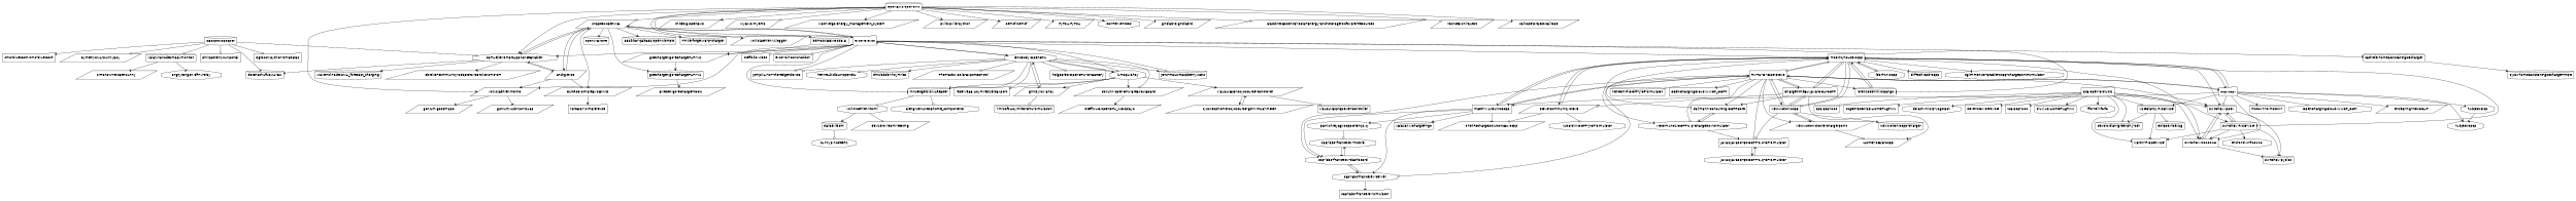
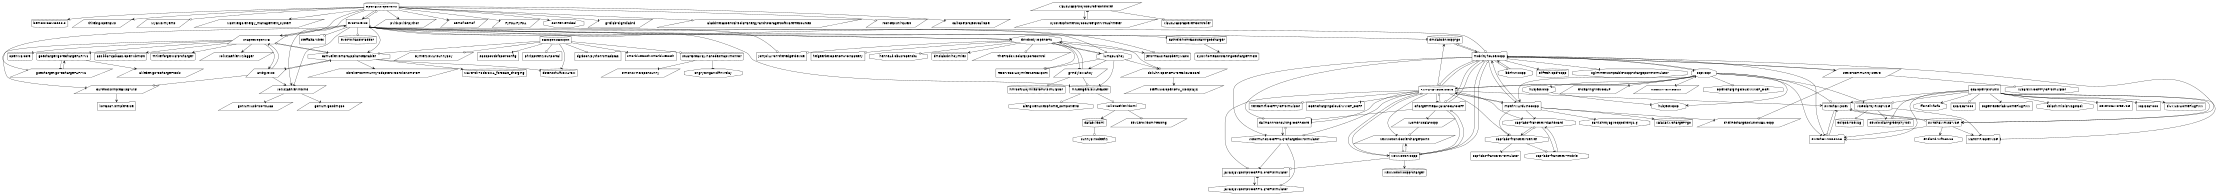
  digraph {
    fontname="DejaVu Sans"
    node [fontname="DejaVu Sans" shape=cylinder]
    edge [arrowhead=odot fontname="DejaVu Sans"]
    "OpenEMS/openems" [l="25.344,-18.757"]
    "bemoss/BEMOSS3.5" [l="25.307,-18.749"]
    "thliebig/openEMS" [l="-9.541,47.201" shape=parallelogram]
    "MyEMS/myems" [l="25.308,-18.718" shape=parallelogram]
    "Matrixeigs/energy_management_system" [l="24.526,32.025" shape=parallelogram]
    "volkszaehler/mbmd" [l="25.363,-18.771" shape=parallelogram]
    "evcc-io/evcc" [l="25.403,-18.788" shape=folder]
    "pvlib/pvlib-python" [l="25.912,-18.882" shape=parallelogram]
    "oemof/oemof" [l="25.952,-18.81" shape=parallelogram]
    "PyPSA/PyPSA" [l="25.968,-18.842" shape=parallelogram]
    "SanPen/GridCal" [l="26.015,-18.863" shape=octagon]
    "snaptec/openWB" [l="25.347,-18.804" shape=parallelogram]
    "gridlab-d/gridlab-d" [l="26.114,-18.9" shape=parallelogram]
    "aladdine/Essential-Solar-Energy-and-Storage-Software-Resources" [l="25.339,-18.723" shape=parallelogram]
    "rconcep/snl-quest" [l="25.324,-18.737" shape=parallelogram]
    "calliope-project/calliope" [l="25.926,-18.804" shape=parallelogram]
    "gonium/gosdm630" [l="25.363,-18.734" shape=parallelogram]
    "gonium/usb-iso-rs485" [l="25.372,-18.754" shape=parallelogram]
    "camueller/SmartApplianceEnabler" [l="25.315,-18.818" shape=octagon]
    "steff393/wbec" [l="25.437,-18.801" shape=folder]
    "evcc-io/hassio-addon" [l="25.411,-18.814"]
    "tbnobody/OpenDTU" [l="25.445,-18.728" shape=octagon]
    "goecharger/go-eCharger-API-v2" [l="25.387,-18.821" shape=parallelogram]
    "jomjol/AI-on-the-edge-device" [l="-39.385,40.252" shape=folder]
    "lumapu/ahoy" [l="25.42,-18.72" shape=octagon]
    "mruettgers/SMLReader" [l="25.455,-18.756"]
-   "lorenzodonini/ocpp-go" [l="25.462,-18.864"]
+   "lorenzodonini/ocpp-go" [l="25.462,-18.864" label="dmslabsbr/ocpp-go"]
    "jens-maus/RaspberryMatic" [l="-41.389,41.368"]
    "mobilityhouse/ocpp" [l="25.486,-18.902" shape=folder]
    "cathiele/homeassistant-goecharger" [l="25.4,-18.757"]
    "CurtRod/SimpleEVSE-WiFi" [l="25.3,-18.788" shape=parallelogram]
    "andig/evcc" [l="25.323,-18.796" shape=parallelogram]
    "openWB/core" [l="25.348,-18.826"]
    "goecharger/go-eCharger-API-v1" [l="25.368,-18.834"]
    "a529987659852/openwbmqtt" [l="25.339,-18.783"]
    "Tinkerforge/warp-charger" [l="25.334,-18.837"]
    "volkszaehler/vzlogger" [l="10.586,-28.546" shape=parallelogram]
    "datenschuft/SMA-EM" [l="25.276,-18.837"]
    "Maverick78de/SMA_forecast_charging" [l="25.289,-18.819"]
    "iobroker-community-adapters/ioBroker.sma-em" [l="25.305,-18.839" shape=parallelogram]
    "grindylow/ahoy" [l="25.471,-18.719" shape=parallelogram]
    "dokuhn/openDTU-BreakoutBoard" [l="25.428,-18.692" shape=parallelogram]
    "helgeerbe/OpenDTU-OnBattery" [l="25.461,-18.7" shape=folder]
    "reserve85/HoymilesZeroExport" [l="25.435,-18.705" shape=folder]
    "henne49/dbus-opendtu" [l="25.475,-18.7" shape=octagon]
    "dmslabsbr/hoymiles" [l="25.459,-18.683"]
    "ThePradox/SolarExportControl" [l="25.45,-18.704" shape=parallelogram]
    "KlausLi/Esp-Soyosource-Controller" [l="25.403,-18.668" shape=parallelogram]
    "volkszaehler/libsml" [l="25.507,-18.744" shape=octagon]
    "alengwenus/esphome_components" [l="25.481,-18.764" shape=octagon]
    "steve-community/steve" [l="25.53,-18.91" shape=parallelogram]
-   "RWTH-i5-IDSG/steve" [l="25.509,-18.906" shape=folder]
+   "RWTH-i5-IDSG/steve" [l="25.509,-18.906"]
    "lbbrhzn/ocpp" [l="25.457,-18.892" shape=octagon]
    "matth-x/ArduinoOcpp" [l="25.514,-18.932" shape=folder]
    "ChargeTimeEU/Java-OCA-OCPP" [l="25.518,-18.891" shape=folder]
    "SwitchEV/josev" [l="25.494,-18.952"]
    "NewMotion/ocpp" [l="25.51,-18.878"]
    "dallmann-consulting/OCPP.Core" [l="25.489,-18.883" shape=folder]
    "elifTech/cpd-ocpp" [l="25.537,-18.889"]
    "victormunoz/OCPP-1.6-Chargebox-Simulator" [l="25.493,-18.868" shape=octagon]
    "oglimmer/scriptable-ocpp-chargepoint-simulator" [l="25.453,-18.91" shape=octagon]
    "SwitchEV/RISE-V2G" [l="25.487,-18.971"]
    "SwitchEV/iso15118" [l="25.481,-18.957" shape=folder]
-   "ocpi/ocpi" [l="25.474,-18.937" shape=folder]
+   "ocpi/ocpi" [l="25.474,-18.937" shape=octagon]
    "syssi/homeassistant-goecharger-mqtt" [l="25.391,-18.735"]
    "kortas87/simple-evse" [l="25.272,-18.778" shape=folder]
    "akleber/go-eCharger-tools" [l="25.366,-18.856" shape=parallelogram]
    "hm-soft/Hoymiles-DTU-Simulation" [l="25.497,-18.705"]
    "SteffMUC/openDTU_wDisplay2" [l="25.431,-18.671" shape=parallelogram]
    "syssi/esphome-soyosource-gtn-virtual-meter" [l="25.39,-18.65" shape=parallelogram]
    "KlausLi/Esp-Epever-Controller" [l="25.41,-18.644"]
    "dailab/libsml" [l="25.541,-18.737"]
    "devZer0/libsml-testing" [l="25.522,-18.729" shape=parallelogram]
    "ShellRechargeSolutionsEU/ocpp" [l="25.536,-18.926" shape=parallelogram]
    "kubarskii/OCPP-J-CP-Simulator" [l="25.568,-18.911" shape=octagon]
    "JavaIsJavaScript/OCPP-2.0-CP-Simulator" [l="25.51,-18.861" shape=folder]
    "nenecmrf/OCPP-J-CP-Simulator" [l="25.556,-18.892"]
    "sap-labs-france/ev-server" [l="25.552,-18.933" shape=octagon]
    "NewMotion/docile-charge-point" [l="25.529,-18.872" shape=parallelogram]
    "sap-labs-france/ev-dashboard" [l="25.537,-18.939" shape=octagon]
    "OpenChargingCloud/WWCP_OCPP" [l="25.549,-18.909" shape=folder]
    "parikshittyagi/ocppClientJ1.6" [l="25.522,-18.959" shape=octagon]
    "xBlaz3kx/ChargePi-go" [l="25.536,-18.956"]
    "IHomer/scala-ocpp" [l="25.545,-18.872" shape=parallelogram]
-   "SwitchEV/pyslac" [l="25.471,-18.97"]
    "NewMotion/ocpp-charger" [l="25.53,-18.852"]
    "JavaIsJavaScript/OCPP-1.6-CP-Simulator" [l="25.503,-18.844" shape=octagon]
    "endland/wifi15118" [l="25.465,-18.982" shape=octagon]
    "Martin-P/OpenV2G" [l="25.474,-18.997" shape=folder]
    "V2GClarity/RISE-V2G" [l="25.489,-18.988"]
    "hubject/oicp" [l="25.433,-18.951" shape=octagon]
    "e-clearing-net/OCHP" [l="25.434,-18.929" shape=parallelogram]
    "hubject/opcp" [l="25.446,-18.94" shape=octagon]
-   "motown-io/motown" [l="25.446,-18.966"]
+   "motown-io/motown" [l="25.446,-18.966" shape=parallelogram]
    "OpenChargingCloud/WWCP_OCPI" [l="25.457,-18.953" shape=octagon]
    "sunny5/nodeehz" [l="25.561,-18.728" shape=octagon]
    "sap-labs-france/ev-mobile" [l="25.557,-18.951" shape=octagon]
    "sap-labs-france/ev-simulator" [l="25.582,-18.94" shape=folder]
    "devolo/dlan-greenphy-sdk" [l="25.474,-19.014"]
    "eclipse/risev2g" [l="25.515,-18.995"]
    "SBFspot/SBFspot" [l="25.245,-18.842"]
+   "SBFspot/sbfspot-config" [l="25.244,-18.868" shape=folder]
    "philipptrenz/sunportal" [l="25.221,-18.844" shape=folder]
-   "stuartpittaway/nanodesmapvmonitor" [l="25.202,-18.857" label="xBlaz/nanodesmapvmonitor"]
+   "stuartpittaway/nanodesmapvmonitor" [l="25.202,-18.857"]
    "dgibson/python-smadata2" [l="25.233,-18.819" shape=folder]
    "sma-bluetooth/sma-bluetooth" [l="25.228,-18.859" shape=folder]
    "Dymerz/SMA-SunnyBoy" [l="25.216,-18.828" shape=parallelogram]
    "angrytongan/dfinvrelay" [l="25.18,-18.854" shape=octagon]
    "simonswine/opensunny" [l="25.186,-18.872" shape=parallelogram]
    "qca/open-plc-utils" [l="25.495,-19.01" shape=folder]
    "ffainelli/faifa" [l="25.518,-19.045" shape=octagon]
    "qca/qca7000" [l="25.47,-19.034"]
    "sogeti-esec-lab/HomePlugPWN" [l="25.493,-19.049" shape=folder]
    "cblach/nikola-v2gstack" [l="25.486,-19.034" shape=octagon]
    "Sevenstax/FreeV2G" [l="25.527,-19.018" shape=folder]
    "IoE/qca7000" [l="25.501,-19.03" shape=folder]
    "FlUxIuS/HomePlugPWN" [l="25.515,-19.028"]
    "OpenEMS/openems" -> "bemoss/BEMOSS3.5" [arrowhead=vee]
    "OpenEMS/openems" -> "thliebig/openEMS" [arrowhead=vee e=1]
    "OpenEMS/openems" -> "MyEMS/myems"
    "OpenEMS/openems" -> "Matrixeigs/energy_management_system" [arrowhead=vee e=1]
    "OpenEMS/openems" -> "volkszaehler/mbmd" [arrowhead=vee]
-   "OpenEMS/openems" -> "camueller/SmartApplianceEnabler" [arrowhead=vee]
+   "OpenEMS/openems" -> "evcc-io/evcc" [arrowhead=vee]
    "OpenEMS/openems" -> "pvlib/pvlib-python" [arrowhead=vee e=1]
    "OpenEMS/openems" -> "oemof/oemof" [arrowhead=vee e=1]
    "OpenEMS/openems" -> "PyPSA/PyPSA" [arrowhead=tee e=1]
    "OpenEMS/openems" -> "SanPen/GridCal" [arrowhead=vee e=1]
    "OpenEMS/openems" -> "snaptec/openWB"
    "OpenEMS/openems" -> "gridlab-d/gridlab-d" [arrowhead=tee e=1]
    "OpenEMS/openems" -> "aladdine/Essential-Solar-Energy-and-Storage-Software-Resources"
    "OpenEMS/openems" -> "rconcep/snl-quest"
    "OpenEMS/openems" -> "calliope-project/calliope" [arrowhead=tee e=1]
    "volkszaehler/mbmd" -> "gonium/gosdm630" [arrowhead=tee]
    "volkszaehler/mbmd" -> "gonium/usb-iso-rs485" [arrowhead=tee]
    "evcc-io/evcc" -> "OpenEMS/openems"
    "evcc-io/evcc" -> "volkszaehler/mbmd" [arrowhead=tee]
    "evcc-io/evcc" -> "snaptec/openWB" [arrowhead=vee]
    "evcc-io/evcc" -> "camueller/SmartApplianceEnabler" [arrowhead=vee]
    "evcc-io/evcc" -> "steff393/wbec"
    "evcc-io/evcc" -> "evcc-io/hassio-addon"
    "evcc-io/evcc" -> "tbnobody/OpenDTU" [arrowhead=vee]
    "evcc-io/evcc" -> "goecharger/go-eCharger-API-v2"
    "evcc-io/evcc" -> "jomjol/AI-on-the-edge-device" [e=1]
    "evcc-io/evcc" -> "lumapu/ahoy"
    "evcc-io/evcc" -> "mruettgers/SMLReader" [arrowhead=tee]
    "evcc-io/evcc" -> "lorenzodonini/ocpp-go" [arrowhead=tee]
    "evcc-io/evcc" -> "jens-maus/RaspberryMatic" [e=1]
    "evcc-io/evcc" -> "mobilityhouse/ocpp"
    "evcc-io/evcc" -> "cathiele/homeassistant-goecharger" [arrowhead=tee]
    "snaptec/openWB" -> "evcc-io/evcc" [arrowhead=vee]
    "snaptec/openWB" -> "camueller/SmartApplianceEnabler" [arrowhead=tee]
    "snaptec/openWB" -> "CurtRod/SimpleEVSE-WiFi" [arrowhead=tee]
    "snaptec/openWB" -> "andig/evcc" [arrowhead=vee]
    "snaptec/openWB" -> "openWB/core" [arrowhead=tee]
    "snaptec/openWB" -> "goecharger/go-eCharger-API-v1" [arrowhead=tee]
    "snaptec/openWB" -> "a529987659852/openwbmqtt" [arrowhead=vee]
    "snaptec/openWB" -> "Tinkerforge/warp-charger" [arrowhead=vee]
    "snaptec/openWB" -> "volkszaehler/vzlogger" [arrowhead=vee e=1]
    "camueller/SmartApplianceEnabler" -> "snaptec/openWB"
    "camueller/SmartApplianceEnabler" -> "andig/evcc" [arrowhead=tee]
    "camueller/SmartApplianceEnabler" -> "datenschuft/SMA-EM" [arrowhead=tee]
    "camueller/SmartApplianceEnabler" -> "Maverick78de/SMA_forecast_charging" [arrowhead=vee]
    "camueller/SmartApplianceEnabler" -> "iobroker-community-adapters/ioBroker.sma-em" [arrowhead=vee]
    "tbnobody/OpenDTU" -> "evcc-io/evcc" [arrowhead=tee]
    "tbnobody/OpenDTU" -> "jomjol/AI-on-the-edge-device" [e=1]
    "tbnobody/OpenDTU" -> "lumapu/ahoy" [arrowhead=vee]
-   "tbnobody/OpenDTU" -> "mruettgers/SMLReader"
+   "grindylow/ahoy" -> "mruettgers/SMLReader"
    "tbnobody/OpenDTU" -> "jens-maus/RaspberryMatic" [arrowhead=vee e=1]
    "tbnobody/OpenDTU" -> "grindylow/ahoy" [arrowhead=tee]
    "tbnobody/OpenDTU" -> "dokuhn/openDTU-BreakoutBoard"
    "tbnobody/OpenDTU" -> "helgeerbe/OpenDTU-OnBattery"
    "tbnobody/OpenDTU" -> "reserve85/HoymilesZeroExport"
    "tbnobody/OpenDTU" -> "henne49/dbus-opendtu"
    "tbnobody/OpenDTU" -> "dmslabsbr/hoymiles" [arrowhead=vee]
    "tbnobody/OpenDTU" -> "ThePradox/SolarExportControl"
    "goecharger/go-eCharger-API-v2" -> "goecharger/go-eCharger-API-v1" [arrowhead=vee]
    "lumapu/ahoy" -> "tbnobody/OpenDTU"
    "lumapu/ahoy" -> "mruettgers/SMLReader" [arrowhead=tee]
    "lumapu/ahoy" -> "grindylow/ahoy" [arrowhead=vee]
    "lumapu/ahoy" -> "dokuhn/openDTU-BreakoutBoard" [arrowhead=vee]
    "lumapu/ahoy" -> "reserve85/HoymilesZeroExport"
-   "lumapu/ahoy" -> "KlausLi/Esp-Soyosource-Controller" [arrowhead=vee]
    "mruettgers/SMLReader" -> "volkszaehler/libsml"
    "mruettgers/SMLReader" -> "alengwenus/esphome_components"
    "lorenzodonini/ocpp-go" -> "mobilityhouse/ocpp" [arrowhead=vee]
    "mobilityhouse/ocpp" -> "lorenzodonini/ocpp-go"
    "mobilityhouse/ocpp" -> "steve-community/steve" [arrowhead=vee]
    "mobilityhouse/ocpp" -> "RWTH-i5-IDSG/steve"
    "mobilityhouse/ocpp" -> "lbbrhzn/ocpp"
    "mobilityhouse/ocpp" -> "matth-x/ArduinoOcpp" [arrowhead=tee]
    "mobilityhouse/ocpp" -> "ChargeTimeEU/Java-OCA-OCPP"
-   "mobilityhouse/ocpp" -> "SwitchEV/josev" [arrowhead=tee]
    "mobilityhouse/ocpp" -> "NewMotion/ocpp"
    "mobilityhouse/ocpp" -> "dallmann-consulting/OCPP.Core"
    "mobilityhouse/ocpp" -> "elifTech/cpd-ocpp" [arrowhead=tee]
    "mobilityhouse/ocpp" -> "victormunoz/OCPP-1.6-Chargebox-Simulator" [arrowhead=tee]
    "mobilityhouse/ocpp" -> "oglimmer/scriptable-ocpp-chargepoint-simulator" [arrowhead=tee]
-   "mobilityhouse/ocpp" -> "SwitchEV/RISE-V2G" [arrowhead=tee]
+   "mobilityhouse/ocpp" -> "SwitchEV/RISE-V2G" [arrowhead=vee]
    "mobilityhouse/ocpp" -> "SwitchEV/iso15118" [arrowhead=tee]
    "mobilityhouse/ocpp" -> "ocpi/ocpi" [arrowhead=tee]
    "cathiele/homeassistant-goecharger" -> "syssi/homeassistant-goecharger-mqtt" [arrowhead=vee]
    "CurtRod/SimpleEVSE-WiFi" -> "kortas87/simple-evse" [arrowhead=vee]
    "andig/evcc" -> "volkszaehler/mbmd" [arrowhead=vee]
    "andig/evcc" -> "snaptec/openWB" [arrowhead=tee]
    "andig/evcc" -> "camueller/SmartApplianceEnabler" [arrowhead=tee]
    "andig/evcc" -> "CurtRod/SimpleEVSE-WiFi"
-   "bemoss/BEMOSS3.5" -> "goecharger/go-eCharger-API-v2" [arrowhead=tee]
+   "goecharger/go-eCharger-API-v1" -> "goecharger/go-eCharger-API-v2" [arrowhead=tee]
    "goecharger/go-eCharger-API-v1" -> "akleber/go-eCharger-tools" [arrowhead=vee]
    "grindylow/ahoy" -> "tbnobody/OpenDTU" [arrowhead=vee]
    "grindylow/ahoy" -> "hm-soft/Hoymiles-DTU-Simulation"
    "dokuhn/openDTU-BreakoutBoard" -> "SteffMUC/openDTU_wDisplay2" [arrowhead=vee]
    "KlausLi/Esp-Soyosource-Controller" -> "syssi/esphome-soyosource-gtn-virtual-meter" [arrowhead=vee]
    "KlausLi/Esp-Soyosource-Controller" -> "KlausLi/Esp-Epever-Controller"
    "volkszaehler/libsml" -> "dailab/libsml" [arrowhead=vee]
    "volkszaehler/libsml" -> "devZer0/libsml-testing"
    "steve-community/steve" -> "mobilityhouse/ocpp"
    "steve-community/steve" -> "ShellRechargeSolutionsEU/ocpp"
    "steve-community/steve" -> "kubarskii/OCPP-J-CP-Simulator"
    "RWTH-i5-IDSG/steve" -> "lorenzodonini/ocpp-go" [arrowhead=vee]
    "RWTH-i5-IDSG/steve" -> "mobilityhouse/ocpp"
    "RWTH-i5-IDSG/steve" -> "matth-x/ArduinoOcpp" [arrowhead=tee]
    "RWTH-i5-IDSG/steve" -> "ChargeTimeEU/Java-OCA-OCPP" [arrowhead=tee]
    "RWTH-i5-IDSG/steve" -> "SwitchEV/josev" [arrowhead=vee]
    "RWTH-i5-IDSG/steve" -> "NewMotion/ocpp" [arrowhead=vee]
    "RWTH-i5-IDSG/steve" -> "dallmann-consulting/OCPP.Core" [arrowhead=tee]
    "RWTH-i5-IDSG/steve" -> "victormunoz/OCPP-1.6-Chargebox-Simulator"
    "RWTH-i5-IDSG/steve" -> "ocpi/ocpi" [arrowhead=tee]
    "RWTH-i5-IDSG/steve" -> "JavaIsJavaScript/OCPP-2.0-CP-Simulator"
    "RWTH-i5-IDSG/steve" -> "nenecmrf/OCPP-J-CP-Simulator"
    "RWTH-i5-IDSG/steve" -> "sap-labs-france/ev-server"
    "RWTH-i5-IDSG/steve" -> "NewMotion/docile-charge-point" [arrowhead=tee]
    "RWTH-i5-IDSG/steve" -> "sap-labs-france/ev-dashboard" [arrowhead=tee]
    "RWTH-i5-IDSG/steve" -> "OpenChargingCloud/WWCP_OCPP" [arrowhead=tee]
    "lbbrhzn/ocpp" -> "mobilityhouse/ocpp" [arrowhead=vee]
    "matth-x/ArduinoOcpp" -> "mobilityhouse/ocpp" [arrowhead=vee]
    "matth-x/ArduinoOcpp" -> "RWTH-i5-IDSG/steve" [arrowhead=vee]
    "matth-x/ArduinoOcpp" -> "ShellRechargeSolutionsEU/ocpp" [arrowhead=tee]
    "matth-x/ArduinoOcpp" -> "sap-labs-france/ev-server" [arrowhead=tee]
    "matth-x/ArduinoOcpp" -> "sap-labs-france/ev-dashboard" [arrowhead=tee]
    "matth-x/ArduinoOcpp" -> "parikshittyagi/ocppClientJ1.6" [arrowhead=tee]
    "matth-x/ArduinoOcpp" -> "xBlaz3kx/ChargePi-go" [arrowhead=vee]
    "ChargeTimeEU/Java-OCA-OCPP" -> "mobilityhouse/ocpp"
-   "ChargeTimeEU/Java-OCA-OCPP" -> "steve-community/steve"
    "ChargeTimeEU/Java-OCA-OCPP" -> "RWTH-i5-IDSG/steve"
    "ChargeTimeEU/Java-OCA-OCPP" -> "NewMotion/ocpp"
    "ChargeTimeEU/Java-OCA-OCPP" -> "dallmann-consulting/OCPP.Core" [arrowhead=tee]
    "ChargeTimeEU/Java-OCA-OCPP" -> "IHomer/scala-ocpp" [arrowhead=tee]
    "SwitchEV/josev" -> "SwitchEV/RISE-V2G"
    "SwitchEV/josev" -> "SwitchEV/iso15118"
-   "SwitchEV/josev" -> "SwitchEV/pyslac" [arrowhead=tee]
    "NewMotion/ocpp" -> "mobilityhouse/ocpp"
    "NewMotion/ocpp" -> "RWTH-i5-IDSG/steve"
    "NewMotion/ocpp" -> "ChargeTimeEU/Java-OCA-OCPP"
    "NewMotion/ocpp" -> "JavaIsJavaScript/OCPP-2.0-CP-Simulator"
    "NewMotion/ocpp" -> "NewMotion/docile-charge-point" [arrowhead=vee]
    "NewMotion/ocpp" -> "NewMotion/ocpp-charger" [arrowhead=vee]
    "dallmann-consulting/OCPP.Core" -> "victormunoz/OCPP-1.6-Chargebox-Simulator" [arrowhead=vee]
    "victormunoz/OCPP-1.6-Chargebox-Simulator" -> "dallmann-consulting/OCPP.Core"
    "victormunoz/OCPP-1.6-Chargebox-Simulator" -> "JavaIsJavaScript/OCPP-2.0-CP-Simulator" [arrowhead=tee]
+   "victormunoz/OCPP-1.6-Chargebox-Simulator" -> "JavaIsJavaScript/OCPP-1.6-CP-Simulator"
    "SwitchEV/RISE-V2G" -> "SwitchEV/josev" [arrowhead=tee]
    "SwitchEV/RISE-V2G" -> "SwitchEV/iso15118" [arrowhead=vee]
-   "SwitchEV/RISE-V2G" -> "SwitchEV/pyslac"
    "SwitchEV/RISE-V2G" -> "endland/wifi15118" [arrowhead=vee]
    "SwitchEV/RISE-V2G" -> "Martin-P/OpenV2G" [arrowhead=vee]
    "SwitchEV/iso15118" -> "SwitchEV/josev" [arrowhead=tee]
-   "SwitchEV/iso15118" -> "SwitchEV/pyslac" [arrowhead=tee]
    "ocpi/ocpi" -> "mobilityhouse/ocpp" [arrowhead=tee]
    "ocpi/ocpi" -> "RWTH-i5-IDSG/steve" [arrowhead=vee]
    "ocpi/ocpi" -> "matth-x/ArduinoOcpp" [arrowhead=vee]
    "ocpi/ocpi" -> "SwitchEV/josev"
    "ocpi/ocpi" -> "SwitchEV/iso15118" [arrowhead=tee]
    "ocpi/ocpi" -> "V2GClarity/RISE-V2G" [arrowhead=tee]
    "ocpi/ocpi" -> "hubject/oicp" [arrowhead=tee]
    "ocpi/ocpi" -> "e-clearing-net/OCHP" [arrowhead=tee]
    "ocpi/ocpi" -> "hubject/opcp" [arrowhead=vee]
    "ocpi/ocpi" -> "motown-io/motown" [arrowhead=tee]
    "ocpi/ocpi" -> "OpenChargingCloud/WWCP_OCPI"
    "syssi/esphome-soyosource-gtn-virtual-meter" -> "KlausLi/Esp-Soyosource-Controller" [arrowhead=tee]
    "dailab/libsml" -> "sunny5/nodeehz"
    "JavaIsJavaScript/OCPP-2.0-CP-Simulator" -> "JavaIsJavaScript/OCPP-1.6-CP-Simulator" [arrowhead=vee]
    "sap-labs-france/ev-server" -> "sap-labs-france/ev-dashboard"
-   "parikshittyagi/ocppClientJ1.6" -> "sap-labs-france/ev-mobile"
+   "sap-labs-france/ev-server" -> "sap-labs-france/ev-mobile"
    "sap-labs-france/ev-server" -> "sap-labs-france/ev-simulator" [arrowhead=tee]
    "NewMotion/docile-charge-point" -> "NewMotion/ocpp"
-   "NewMotion/docile-charge-point" -> "IHomer/scala-ocpp"
+   "IHomer/scala-ocpp" -> "NewMotion/docile-charge-point"
    "sap-labs-france/ev-dashboard" -> "sap-labs-france/ev-server" [arrowhead=vee]
    "sap-labs-france/ev-dashboard" -> "sap-labs-france/ev-mobile" [arrowhead=tee]
    "JavaIsJavaScript/OCPP-1.6-CP-Simulator" -> "JavaIsJavaScript/OCPP-2.0-CP-Simulator" [arrowhead=tee]
    "V2GClarity/RISE-V2G" -> "Martin-P/OpenV2G" [arrowhead=tee]
    "V2GClarity/RISE-V2G" -> "devolo/dlan-greenphy-sdk" [arrowhead=tee]
    "V2GClarity/RISE-V2G" -> "eclipse/risev2g"
    "hubject/oicp" -> "hubject/opcp" [arrowhead=tee]
    "sap-labs-france/ev-mobile" -> "sap-labs-france/ev-dashboard" [arrowhead=tee]
    "SBFspot/SBFspot" -> "camueller/SmartApplianceEnabler"
    "SBFspot/SBFspot" -> "datenschuft/SMA-EM" [arrowhead=tee]
+   "SBFspot/SBFspot" -> "SBFspot/sbfspot-config" [arrowhead=tee]
    "SBFspot/SBFspot" -> "philipptrenz/sunportal"
    "SBFspot/SBFspot" -> "stuartpittaway/nanodesmapvmonitor"
    "SBFspot/SBFspot" -> "dgibson/python-smadata2"
    "SBFspot/SBFspot" -> "sma-bluetooth/sma-bluetooth" [arrowhead=tee]
    "SBFspot/SBFspot" -> "Dymerz/SMA-SunnyBoy"
    "stuartpittaway/nanodesmapvmonitor" -> "angrytongan/dfinvrelay" [arrowhead=tee]
    "stuartpittaway/nanodesmapvmonitor" -> "simonswine/opensunny" [arrowhead=tee]
    "qca/open-plc-utils" -> "SwitchEV/josev" [arrowhead=vee]
    "qca/open-plc-utils" -> "SwitchEV/RISE-V2G" [arrowhead=vee]
    "qca/open-plc-utils" -> "SwitchEV/iso15118" [arrowhead=vee]
    "qca/open-plc-utils" -> "Martin-P/OpenV2G" [arrowhead=tee]
    "qca/open-plc-utils" -> "V2GClarity/RISE-V2G"
    "qca/open-plc-utils" -> "devolo/dlan-greenphy-sdk"
    "qca/open-plc-utils" -> "ffainelli/faifa" [arrowhead=vee]
    "qca/open-plc-utils" -> "qca/qca7000"
    "qca/open-plc-utils" -> "sogeti-esec-lab/HomePlugPWN" [arrowhead=tee]
    "qca/open-plc-utils" -> "cblach/nikola-v2gstack" [arrowhead=tee]
    "qca/open-plc-utils" -> "Sevenstax/FreeV2G" [arrowhead=tee]
    "qca/open-plc-utils" -> "IoE/qca7000" [arrowhead=tee]
    "qca/open-plc-utils" -> "FlUxIuS/HomePlugPWN" [arrowhead=vee]
  }
